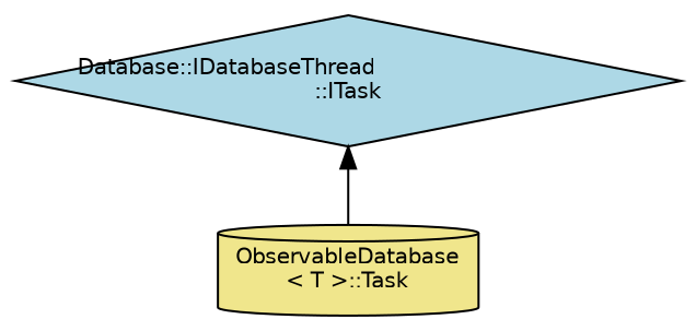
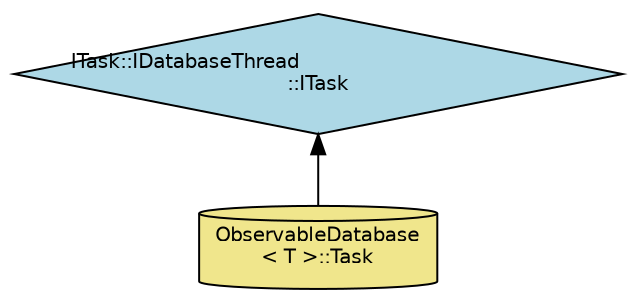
  digraph {
    fontname="DejaVu Sans"
    node [color=black fontname="DejaVu Sans" fontsize=10 style=filled]
    n1 [fillcolor=khaki fontcolor=black height=0.2 label="ObservableDatabase\l\< T \>::Task" shape=cylinder width=0.4]
-   n2 [fillcolor=lightblue height=0.2 label="Database::IDatabaseThread\l::ITask" shape=diamond width=0.4]
+   n2 [fillcolor=lightblue height=0.2 label="ITask::IDatabaseThread\l::ITask" shape=diamond width=0.4]
    n2 -> n1 [color=black dir=back fontname="DejaVu Sans" fontsize=10 labelfontname=Helvetica labelfontsize=10 style=solid]
  }
